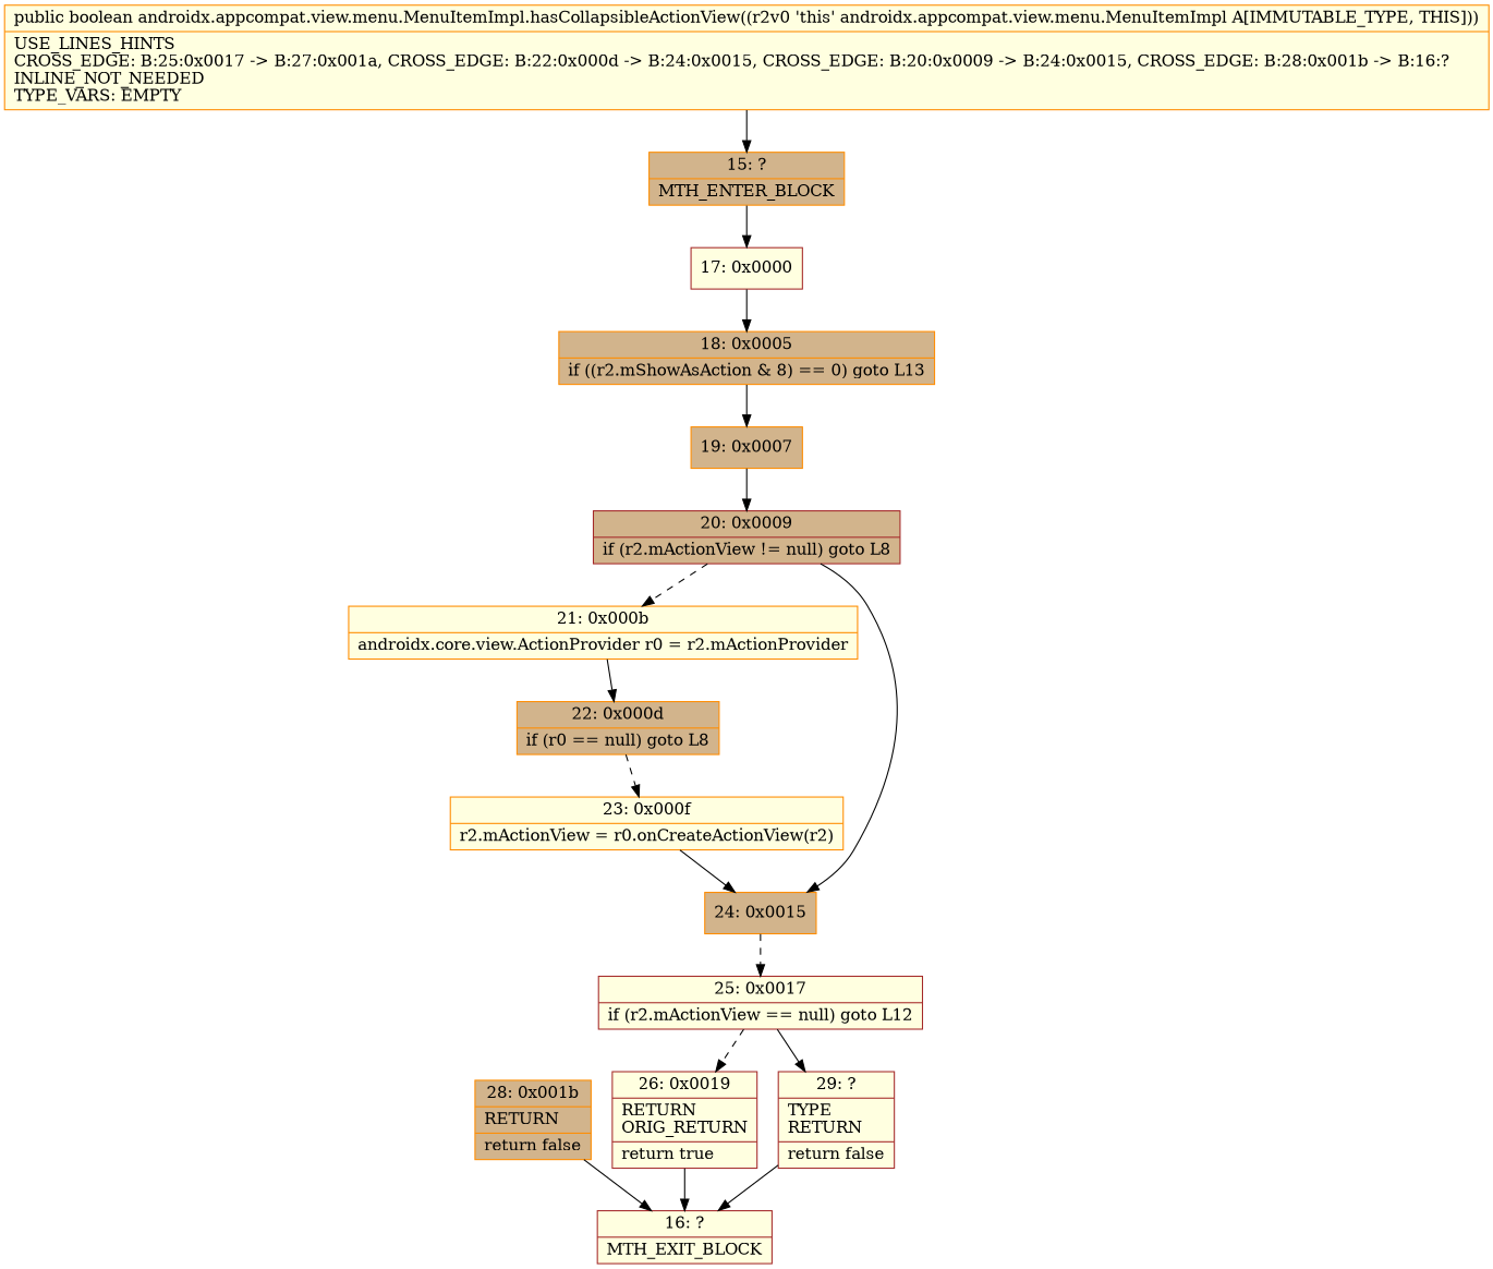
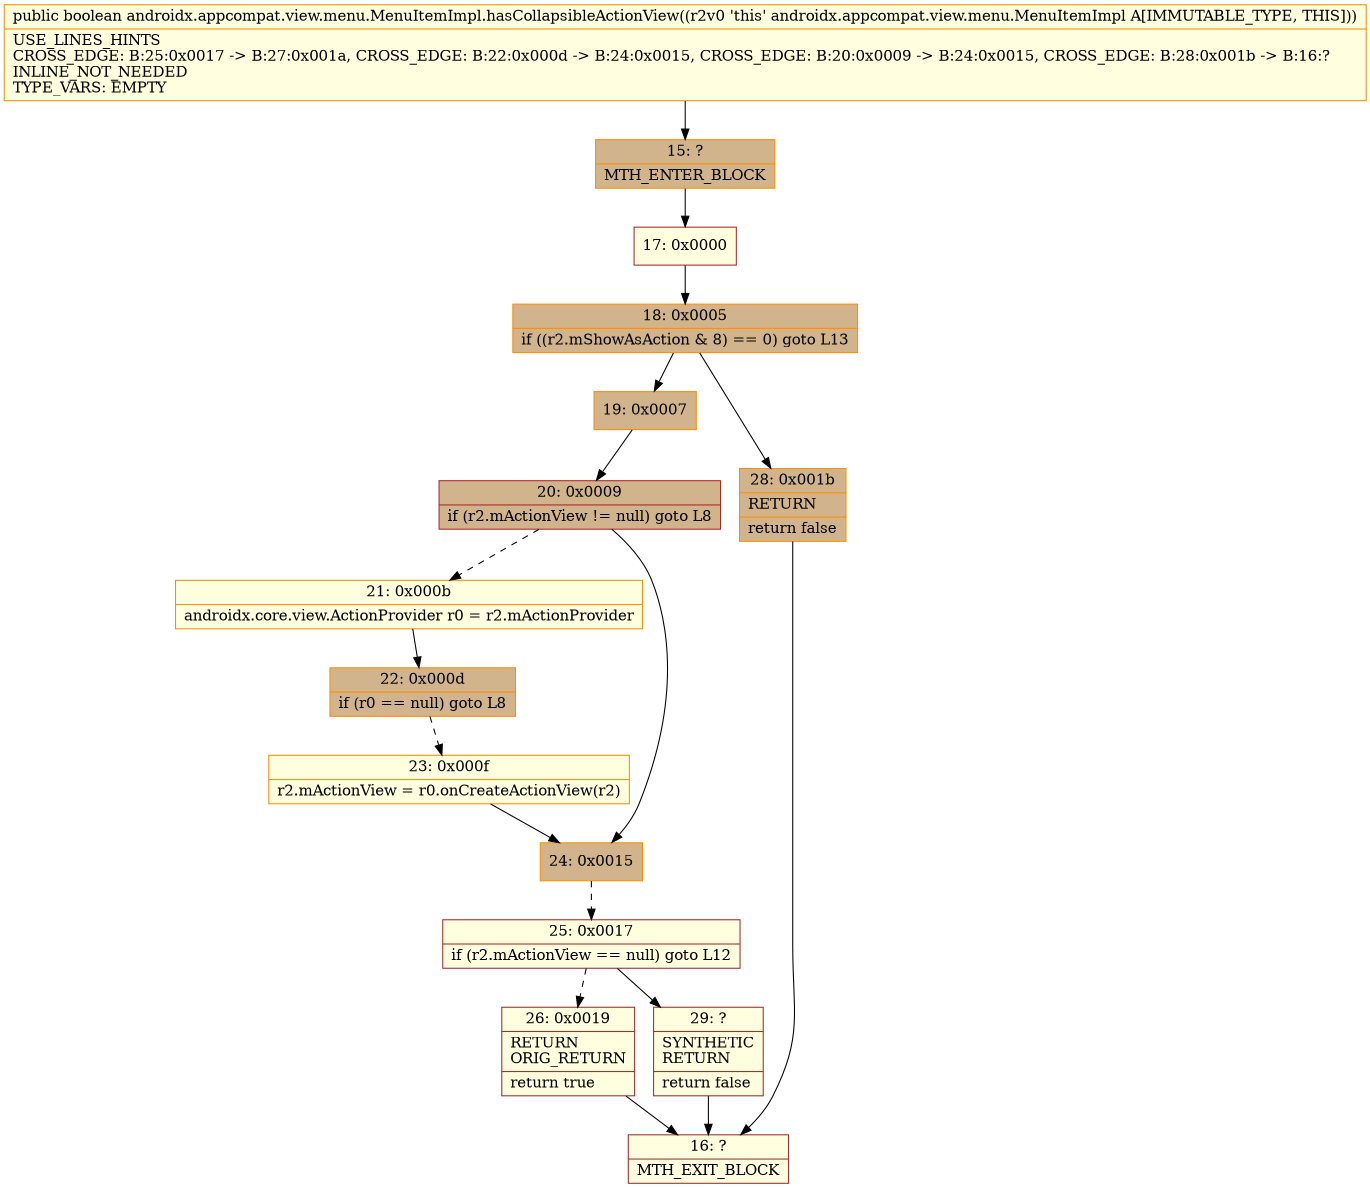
  digraph {
    node [color=darkorange fillcolor=lightyellow shape=record style=filled]
    n1 [fillcolor=tan label="{15\:\ ?|MTH_ENTER_BLOCK\l}"]
    n2 [color=brown label="{17\:\ 0x0000}"]
    n3 [fillcolor=tan label="{18\:\ 0x0005|if ((r2.mShowAsAction & 8) == 0) goto L13\l}"]
    n4 [fillcolor=tan label="{19\:\ 0x0007}"]
    n5 [fillcolor=tan label="{28\:\ 0x001b|RETURN\l|return false\l}"]
    n6 [color=brown fillcolor=tan label="{20\:\ 0x0009|if (r2.mActionView != null) goto L8\l}"]
    n7 [color=brown label="{16\:\ ?|MTH_EXIT_BLOCK\l}"]
    n8 [label="{21\:\ 0x000b|androidx.core.view.ActionProvider r0 = r2.mActionProvider\l}"]
    n9 [fillcolor=tan label="{24\:\ 0x0015}"]
    n10 [fillcolor=tan label="{22\:\ 0x000d|if (r0 == null) goto L8\l}"]
    n11 [color=brown label="{25\:\ 0x0017|if (r2.mActionView == null) goto L12\l}"]
    n12 [label="{23\:\ 0x000f|r2.mActionView = r0.onCreateActionView(r2)\l}"]
    n13 [color=brown label="{26\:\ 0x0019|RETURN\lORIG_RETURN\l|return true\l}"]
-   n14 [color=brown label="{29\:\ ?|TYPE\lRETURN\l|return false\l}"]
+   n14 [color=brown label="{29\:\ ?|SYNTHETIC\lRETURN\l|return false\l}"]
    n15 [label="{public boolean androidx.appcompat.view.menu.MenuItemImpl.hasCollapsibleActionView((r2v0 'this' androidx.appcompat.view.menu.MenuItemImpl A[IMMUTABLE_TYPE, THIS]))  | USE_LINES_HINTS\lCROSS_EDGE: B:25:0x0017 \-\> B:27:0x001a, CROSS_EDGE: B:22:0x000d \-\> B:24:0x0015, CROSS_EDGE: B:20:0x0009 \-\> B:24:0x0015, CROSS_EDGE: B:28:0x001b \-\> B:16:?\lINLINE_NOT_NEEDED\lTYPE_VARS: EMPTY\l}"]
    n1 -> n2
    n2 -> n3
    n3 -> n4 [style=solid]
+   n3 -> n5
    n4 -> n6
    n5 -> n7
    n6 -> n8 [style=dashed]
    n6 -> n9
    n8 -> n10
    n9 -> n11 [style=dashed]
    n10 -> n12 [style=dashed]
    n11 -> n13 [style=dashed]
    n11 -> n14
    n12 -> n9
    n13 -> n7
    n14 -> n7
    n15 -> n1
  }
